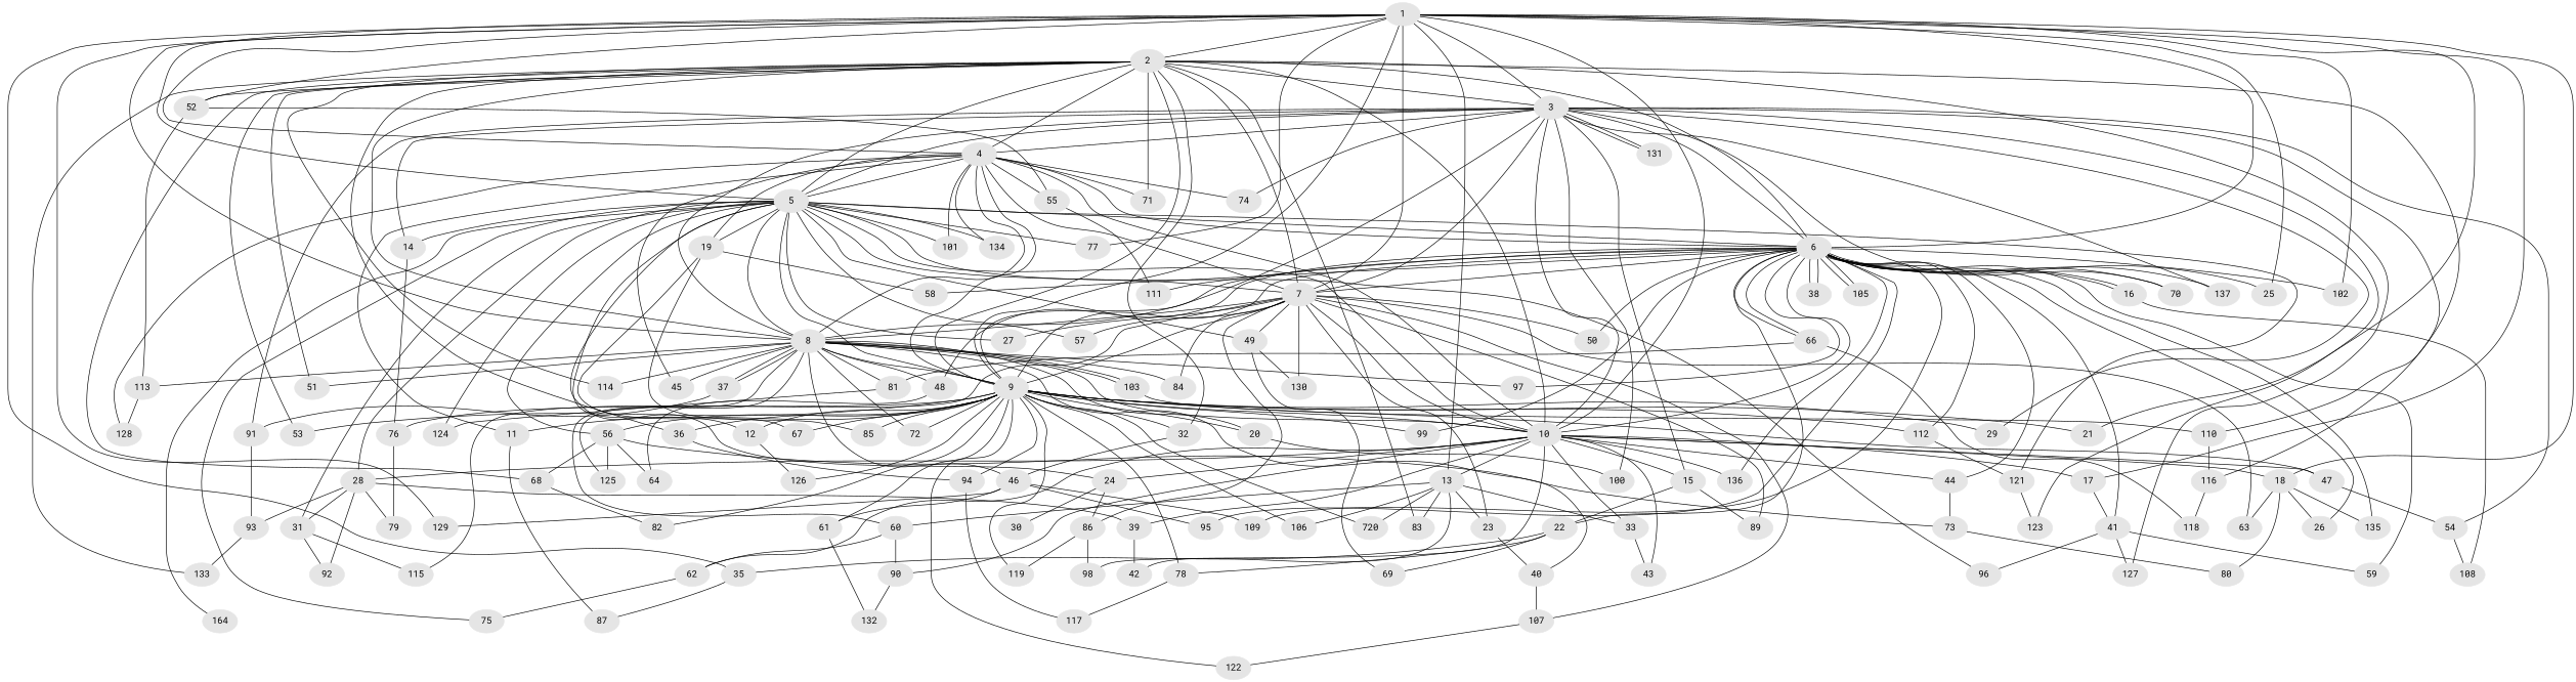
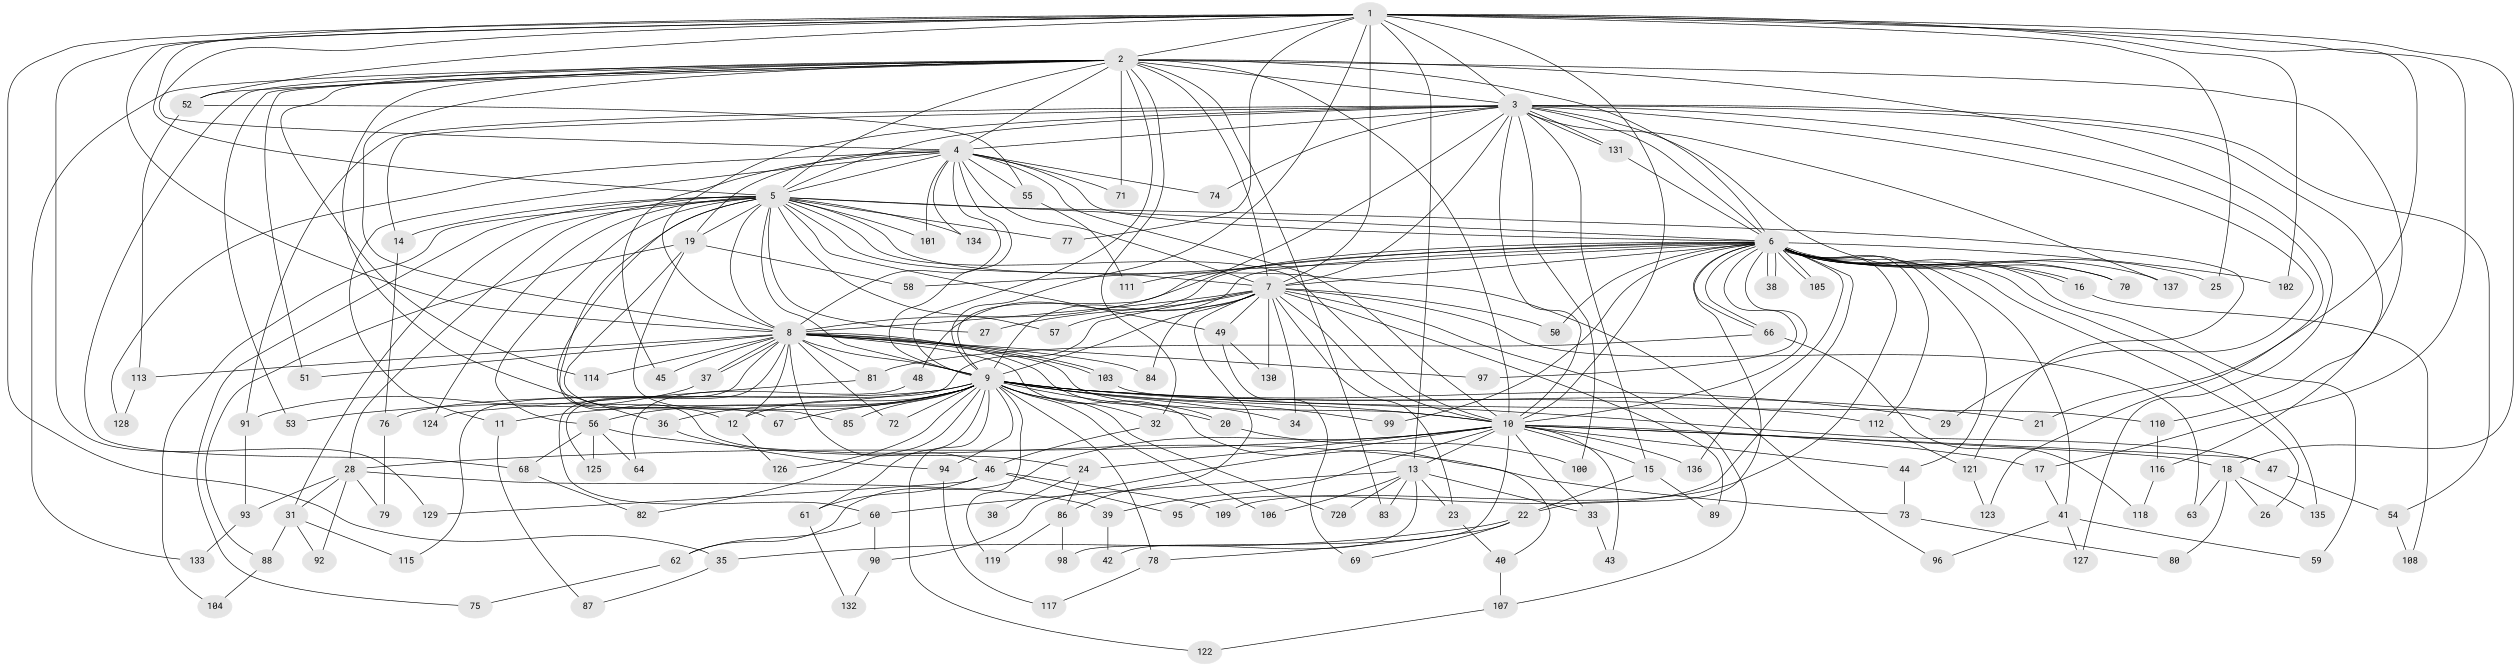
  graph {
    fontname="Roboto Mono"
    node [color=gray90 fontname="Roboto Mono" style=filled]
    edge [fontname="Roboto Mono"]
    1
    2
    3
    4
    5
    6
    7
    8
    9
    10
    13
    17
    18
    21
    25
    35
    52
    77
    102
    129
    32
    36
    51
    53
    68
    71
    83
    110
    114
    127
    133
    14
    15
    29
    54
    70
    74
    91
    100
    116
    123
    131
    137
    11
    19
    45
    55
    101
    128
    134
    12
    24
    27
    28
    31
    49
    56
    57
    75
    96
-   104 [label=164]
+   104
    121
    124
    16
    22
    26
    38
    41
    44
    48
    50
    58
    59
    66
    95
    97
    99
    105
    109
    111
    112
    135
    136
    23
+   34
    63
    84
    86
    89
    107
    115
    130
    20
    37
    40
    46
    60
    72
    81
    103
    113
    125
    47
    61
    67
    76
    78
    82
    85
    94
    106
    119
    n113 [label=720]
    122
    126
    33
    39
    43
    62
    90
    98
    42
    80
    87
    108
    93
    118
+   88
    30
    79
    92
    69
    73
    64
    132
    117
    1 -- 2
    1 -- 3
    1 -- 4
    1 -- 5
-   1 -- 6
+   131 -- 6
    1 -- 7
    1 -- 8
    1 -- 9
    1 -- 10
    1 -- 13
    1 -- 17
    1 -- 18
    1 -- 21
    1 -- 25
    1 -- 35
    1 -- 52
    1 -- 77
    1 -- 102
    1 -- 129
    2 -- 3
    2 -- 4
    2 -- 5
    2 -- 6
    2 -- 7
    2 -- 8
    2 -- 9
    2 -- 10
    2 -- 52
    2 -- 32
    2 -- 36
    2 -- 51
    2 -- 53
    2 -- 68
    2 -- 71
    2 -- 83
    2 -- 110
    2 -- 114
    2 -- 127
    2 -- 133
    3 -- 4
    3 -- 5
    3 -- 6
    3 -- 7
    3 -- 8
    3 -- 9
    3 -- 10
    3 -- 14
    3 -- 15
    3 -- 29
    3 -- 54
    3 -- 70
    3 -- 74
    3 -- 91
    3 -- 100
    3 -- 116
    3 -- 123
    3 -- 131
    3 -- 131
    3 -- 137
    4 -- 5
    4 -- 6
    4 -- 7
    4 -- 8
    4 -- 9
    4 -- 10
    4 -- 71
    4 -- 74
    4 -- 11
    4 -- 19
    4 -- 45
    4 -- 55
    4 -- 101
    4 -- 128
    4 -- 134
    5 -- 6
    5 -- 7
    5 -- 8
    5 -- 9
    5 -- 10
    5 -- 77
    5 -- 14
    5 -- 19
    5 -- 101
    5 -- 134
    5 -- 12
    5 -- 24
    5 -- 27
    5 -- 28
    5 -- 31
    5 -- 49
    5 -- 56
    5 -- 57
    5 -- 75
    5 -- 96
    5 -- 104
    5 -- 121
    5 -- 124
    6 -- 7
    6 -- 8
    6 -- 9
    6 -- 10
    6 -- 25
    6 -- 102
    6 -- 70
    6 -- 137
    6 -- 16
    6 -- 16
    6 -- 22
    6 -- 26
    6 -- 38
    6 -- 38
    6 -- 41
    6 -- 44
    6 -- 48
    6 -- 50
    6 -- 58
    6 -- 59
    6 -- 66
    6 -- 66
    6 -- 95
    6 -- 97
    6 -- 99
    6 -- 105
    6 -- 105
    6 -- 109
    6 -- 111
    6 -- 112
    6 -- 135
    6 -- 136
    7 -- 8
    7 -- 9
    7 -- 10
    7 -- 27
    7 -- 49
    7 -- 57
    7 -- 50
    7 -- 23
+   7 -- 34
    7 -- 63
    7 -- 84
    7 -- 86
    7 -- 89
    7 -- 107
    7 -- 115
    7 -- 130
    8 -- 9
    8 -- 10
    8 -- 51
    8 -- 114
    8 -- 45
-   8 -- 48
+   8 -- 12
    8 -- 97
    8 -- 84
    8 -- 20
    8 -- 37
    8 -- 37
    8 -- 40
    8 -- 46
    8 -- 60
    8 -- 72
    8 -- 81
    8 -- 103
    8 -- 103
    8 -- 113
    8 -- 125
    9 -- 10
    9 -- 21
    9 -- 32
    9 -- 36
    9 -- 53
    9 -- 29
    9 -- 11
    9 -- 12
    9 -- 56
    9 -- 99
    9 -- 112
+   9 -- 34
    9 -- 20
    9 -- 72
    9 -- 47
    9 -- 61
    9 -- 67
    9 -- 76
    9 -- 78
    9 -- 82
    9 -- 85
    9 -- 94
    9 -- 106
    9 -- 119
    9 -- n113
    9 -- 122
    9 -- 126
    10 -- 13
    10 -- 17
    10 -- 18
    10 -- 15
    10 -- 24
    10 -- 28
    10 -- 44
    10 -- 136
    10 -- 47
    10 -- 33
    10 -- 39
    10 -- 43
    10 -- 62
    10 -- 90
    10 -- 98
    13 -- 83
    13 -- 23
    13 -- 60
    13 -- 106
    13 -- n113
    13 -- 33
    13 -- 42
    17 -- 41
    18 -- 26
    18 -- 135
    18 -- 63
    18 -- 80
    35 -- 87
    52 -- 55
    52 -- 113
    32 -- 46
    36 -- 94
    68 -- 82
    110 -- 116
    14 -- 76
    15 -- 22
    15 -- 89
    54 -- 108
    91 -- 93
    116 -- 118
    11 -- 87
    19 -- 58
    19 -- 67
    19 -- 85
+   19 -- 88
    55 -- 111
    12 -- 126
    24 -- 86
    24 -- 30
    28 -- 31
    28 -- 39
    28 -- 93
    28 -- 79
    28 -- 92
    31 -- 115
+   31 -- 88
    31 -- 92
    49 -- 130
    49 -- 69
    56 -- 68
    56 -- 125
    56 -- 73
    56 -- 64
    121 -- 123
    16 -- 108
    22 -- 35
    22 -- 78
    22 -- 69
    41 -- 127
    41 -- 96
    41 -- 59
    44 -- 73
    48 -- 64
    66 -- 81
    66 -- 118
    112 -- 121
    23 -- 40
    86 -- 119
    86 -- 98
    107 -- 122
    20 -- 100
    37 -- 91
    40 -- 107
    46 -- 129
    46 -- 95
    46 -- 109
    46 -- 61
    60 -- 62
    60 -- 90
    81 -- 124
    103 -- 110
    113 -- 128
    47 -- 54
    61 -- 132
    76 -- 79
    78 -- 117
    94 -- 117
    33 -- 43
    39 -- 42
    62 -- 75
    90 -- 132
    93 -- 133
+   88 -- 104
    73 -- 80
  }
